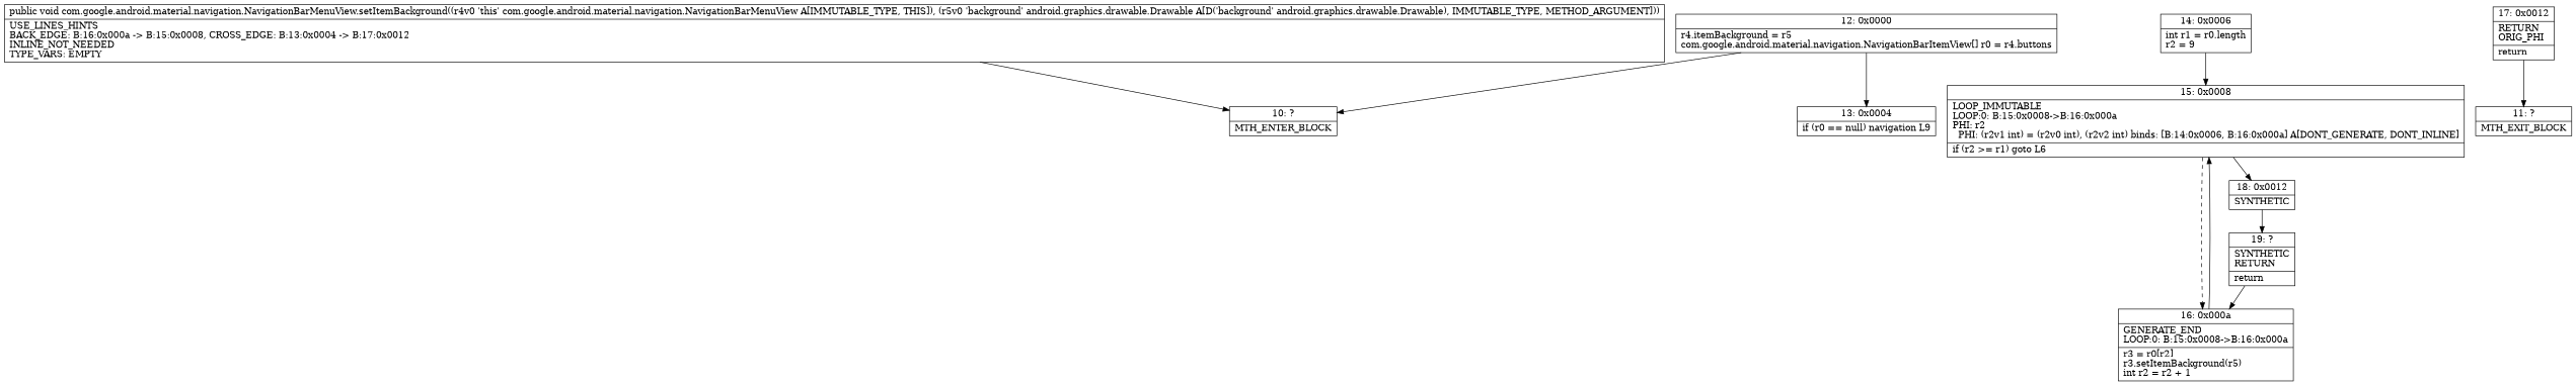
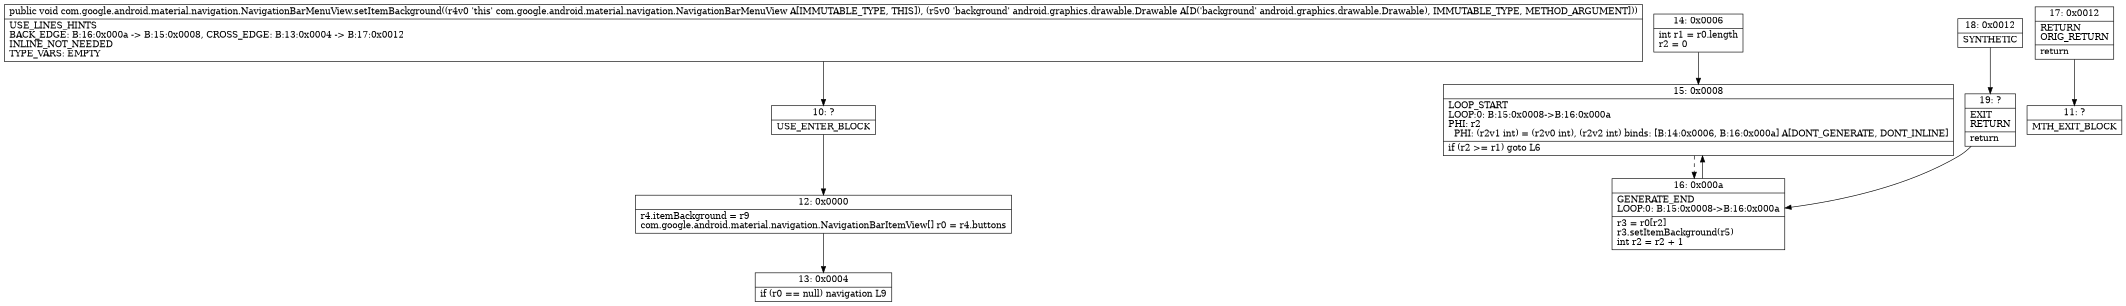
  digraph {
    node [shape=record]
-   n1 [label="{10\:\ ?|MTH_ENTER_BLOCK\l}"]
-   n2 [label="{12\:\ 0x0000|r4.itemBackground = r5\lcom.google.android.material.navigation.NavigationBarItemView[] r0 = r4.buttons\l}"]
+   n1 [label="{10\:\ ?|USE_ENTER_BLOCK\l}"]
+   n2 [label="{12\:\ 0x0000|r4.itemBackground = r9\lcom.google.android.material.navigation.NavigationBarItemView[] r0 = r4.buttons\l}"]
    n3 [label="{13\:\ 0x0004|if (r0 == null) navigation L9\l}"]
-   n4 [label="{14\:\ 0x0006|int r1 = r0.length\lr2 = 9\l}"]
-   n5 [label="{15\:\ 0x0008|LOOP_IMMUTABLE\lLOOP:0: B:15:0x0008\-\>B:16:0x000a\lPHI: r2 \l  PHI: (r2v1 int) = (r2v0 int), (r2v2 int) binds: [B:14:0x0006, B:16:0x000a] A[DONT_GENERATE, DONT_INLINE]\l|if (r2 \>= r1) goto L6\l}"]
-   n6 [label="{17\:\ 0x0012|RETURN\lORIG_PHI\l|return\l}"]
+   n4 [label="{14\:\ 0x0006|int r1 = r0.length\lr2 = 0\l}"]
+   n5 [label="{15\:\ 0x0008|LOOP_START\lLOOP:0: B:15:0x0008\-\>B:16:0x000a\lPHI: r2 \l  PHI: (r2v1 int) = (r2v0 int), (r2v2 int) binds: [B:14:0x0006, B:16:0x000a] A[DONT_GENERATE, DONT_INLINE]\l|if (r2 \>= r1) goto L6\l}"]
+   n6 [label="{17\:\ 0x0012|RETURN\lORIG_RETURN\l|return\l}"]
    n7 [label="{11\:\ ?|MTH_EXIT_BLOCK\l}"]
    n8 [label="{16\:\ 0x000a|GENERATE_END\lLOOP:0: B:15:0x0008\-\>B:16:0x000a\l|r3 = r0[r2]\lr3.setItemBackground(r5)\lint r2 = r2 + 1\l}"]
    n9 [label="{18\:\ 0x0012|SYNTHETIC\l}"]
-   n10 [label="{19\:\ ?|SYNTHETIC\lRETURN\l|return\l}"]
+   n10 [label="{19\:\ ?|EXIT\lRETURN\l|return\l}"]
    n11 [label="{public void com.google.android.material.navigation.NavigationBarMenuView.setItemBackground((r4v0 'this' com.google.android.material.navigation.NavigationBarMenuView A[IMMUTABLE_TYPE, THIS]), (r5v0 'background' android.graphics.drawable.Drawable A[D('background' android.graphics.drawable.Drawable), IMMUTABLE_TYPE, METHOD_ARGUMENT]))  | USE_LINES_HINTS\lBACK_EDGE: B:16:0x000a \-\> B:15:0x0008, CROSS_EDGE: B:13:0x0004 \-\> B:17:0x0012\lINLINE_NOT_NEEDED\lTYPE_VARS: EMPTY\l}"]
-   n2 -> n1
+   n1 -> n2
    n2 -> n3
    n4 -> n5
    n5 -> n8 [style=dashed]
-   n5 -> n9
    n6 -> n7
    n8 -> n5
    n9 -> n10
    n10 -> n8
    n11 -> n1
  }
